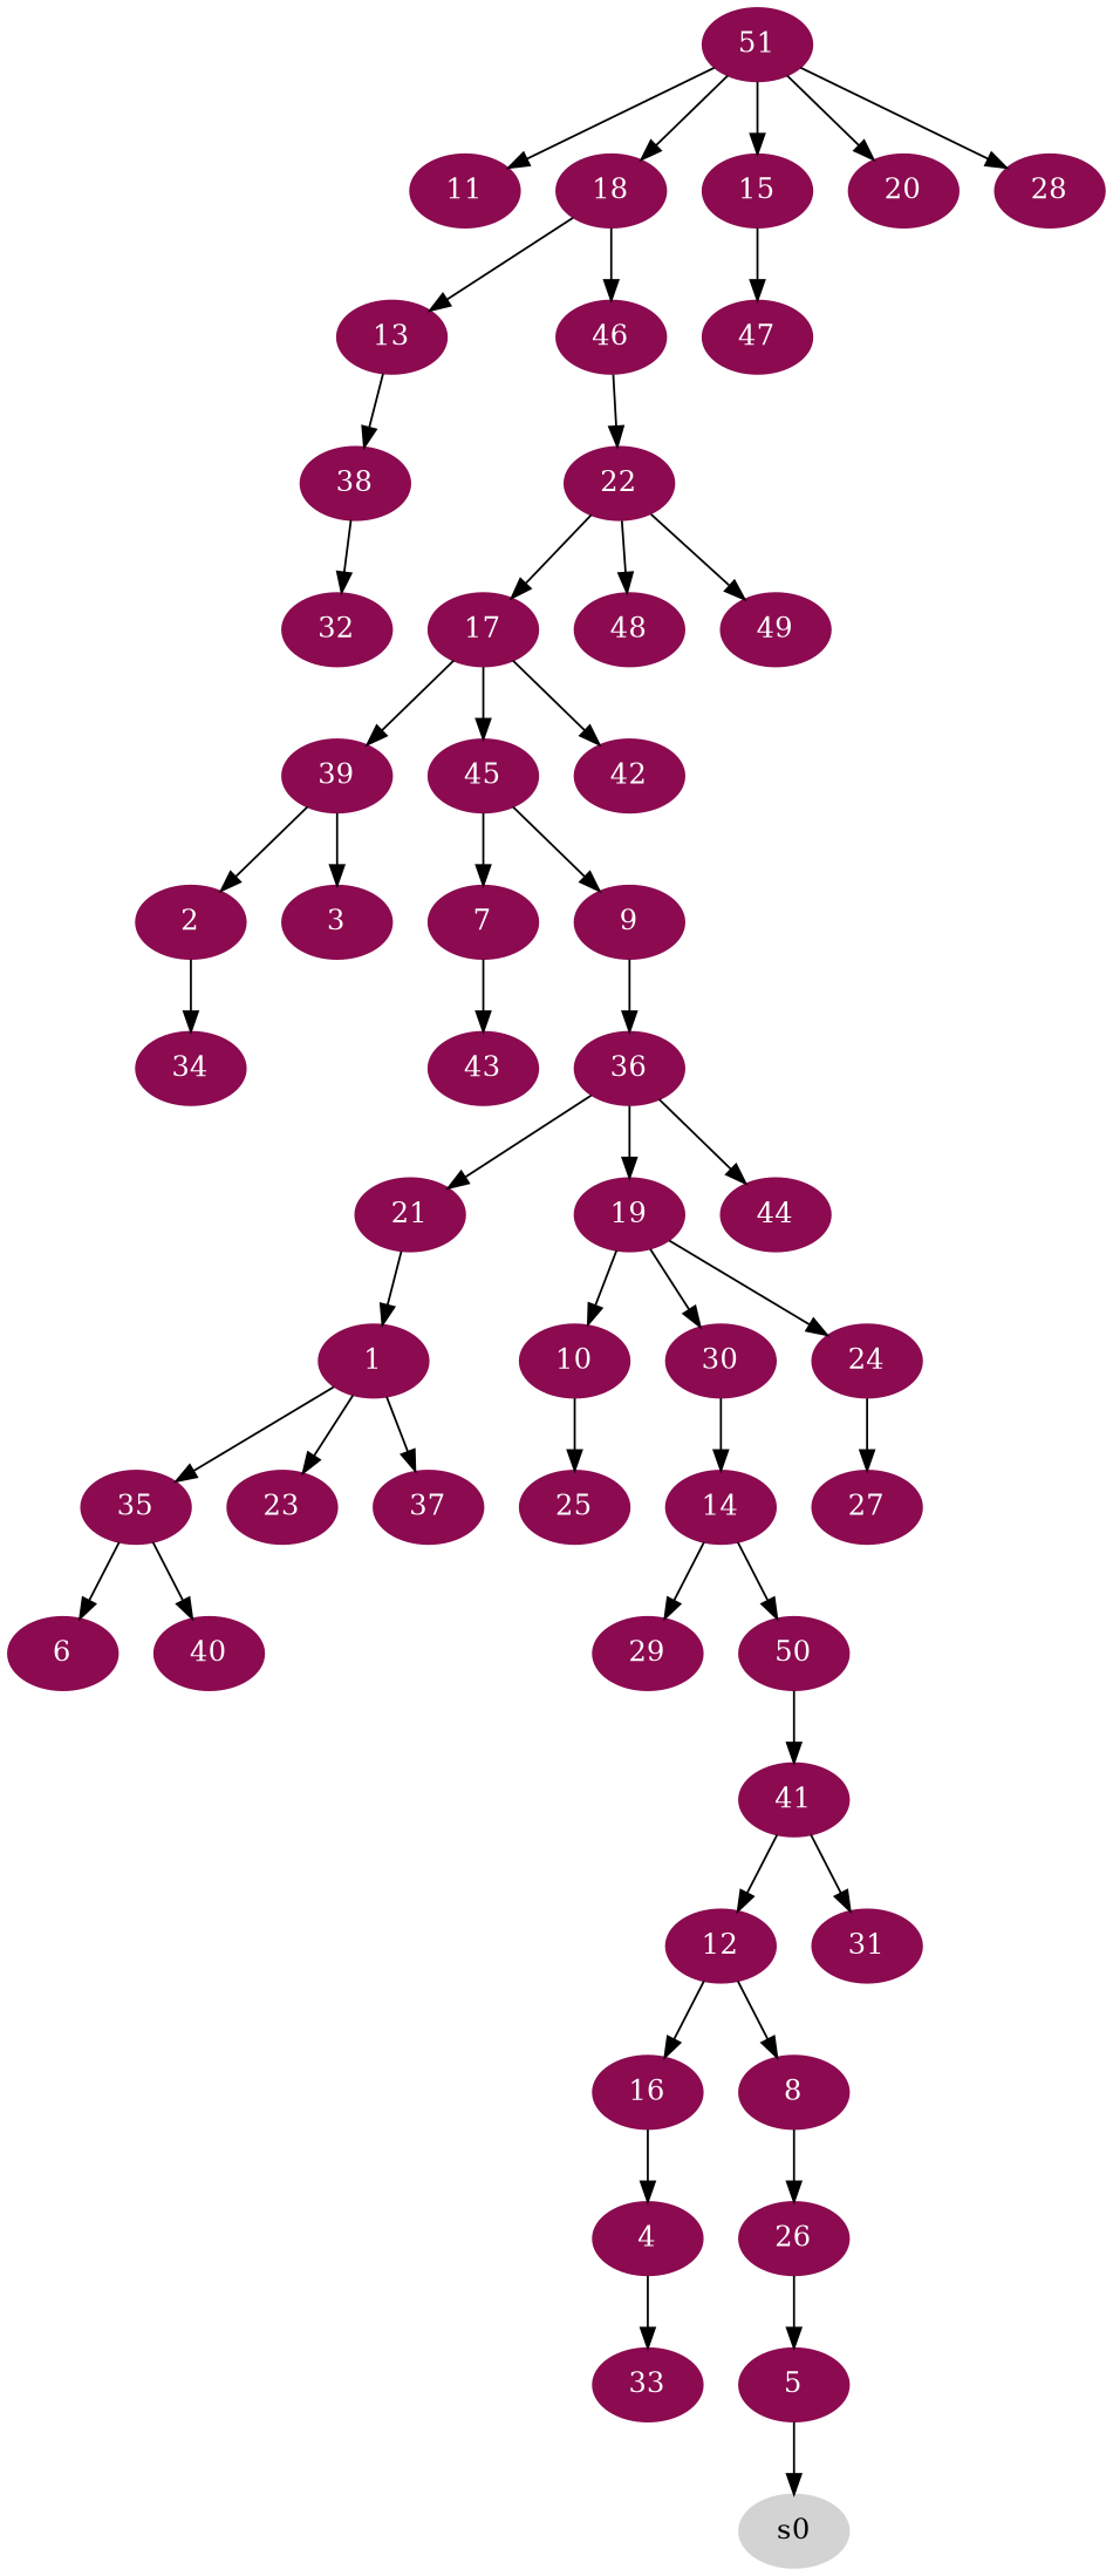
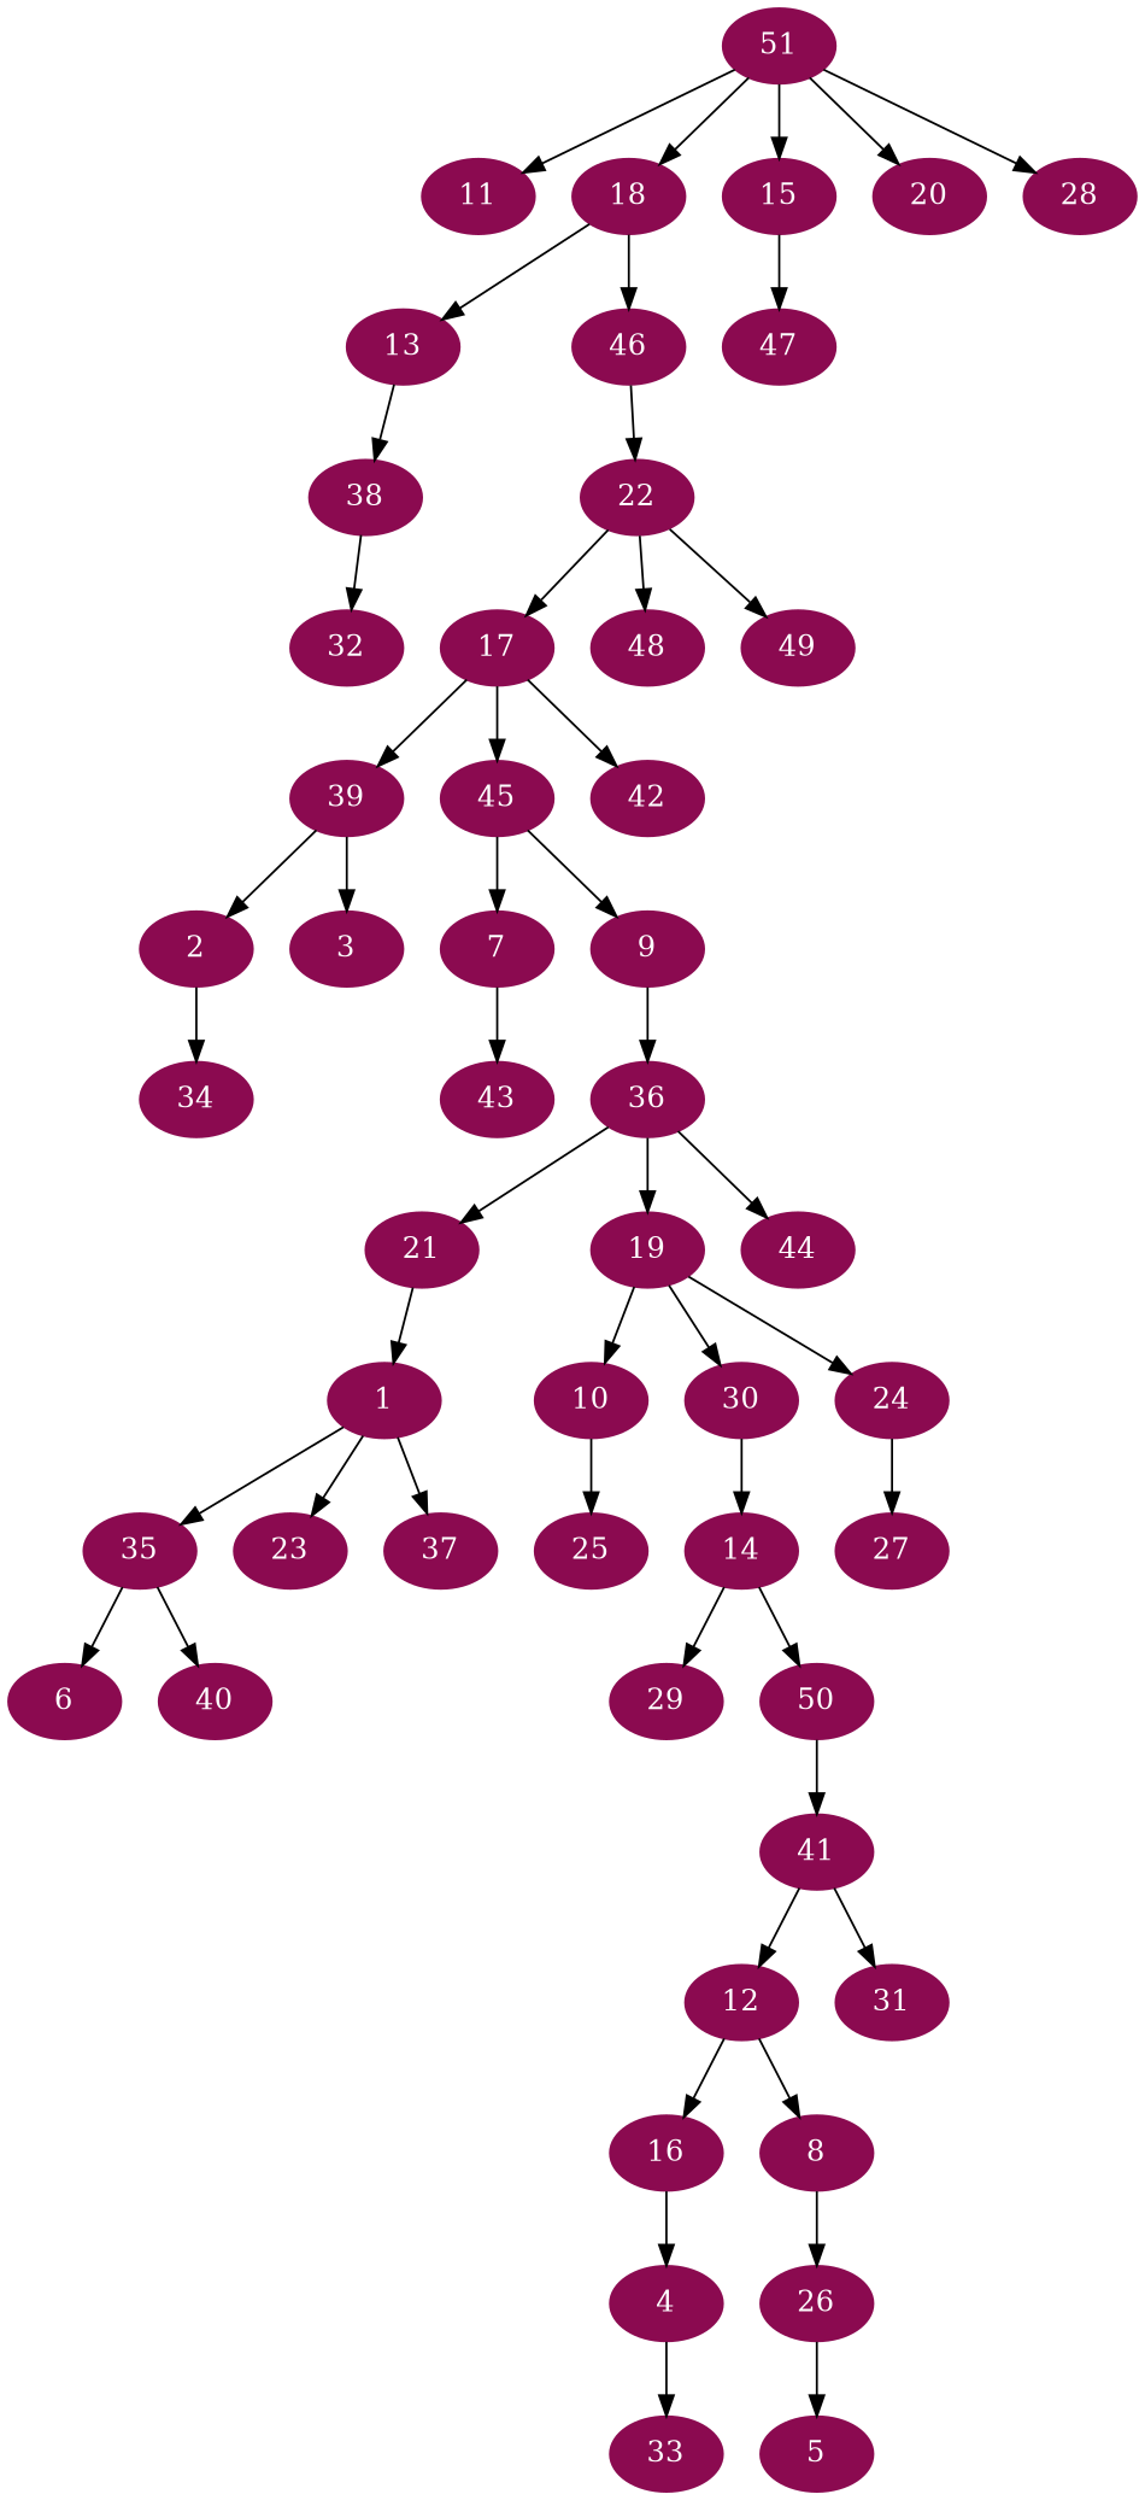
  digraph {
    node [color=deeppink4 fontcolor=white style=filled]
    21
    1
    35
    23
    37
    39
    2
    3
    34
    16
    4
    33
    26
    5
-   s0 [color=lightgrey fontcolor=black]
    6
    40
    45
    7
    9
    43
    12
    8
    36
    19
    10
    30
    24
    25
    51
    11
    18
    15
    20
    28
    41
    31
    13
    46
    38
    14
    29
    50
    47
    22
    17
    48
    49
    42
    44
    27
    32
    21 -> 1
    1 -> 35
    1 -> 23
    1 -> 37
    35 -> 6
    35 -> 40
    39 -> 2
    39 -> 3
    2 -> 34
    16 -> 4
    4 -> 33
    26 -> 5
-   5 -> s0
    45 -> 7
    45 -> 9
    7 -> 43
    9 -> 36
    12 -> 16
    12 -> 8
    8 -> 26
    36 -> 21
    36 -> 19
    36 -> 44
    19 -> 10
    19 -> 30
    19 -> 24
    10 -> 25
    30 -> 14
    24 -> 27
    51 -> 11
    51 -> 18
    51 -> 15
    51 -> 20
    51 -> 28
    18 -> 13
    18 -> 46
    15 -> 47
    41 -> 12
    41 -> 31
    13 -> 38
    46 -> 22
    38 -> 32
    14 -> 29
    14 -> 50
    50 -> 41
    22 -> 17
    22 -> 48
    22 -> 49
    17 -> 39
    17 -> 45
    17 -> 42
  }
